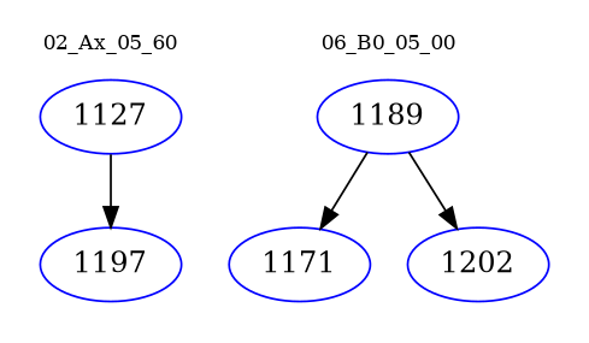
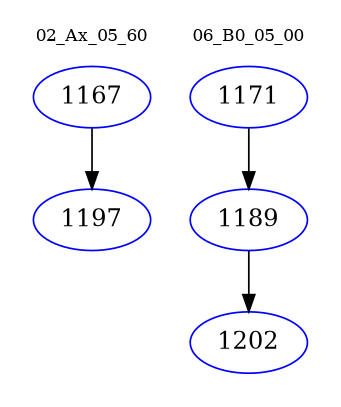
  digraph {
    node [color=blue]
    edge [color=black]
-   n1 [label=1127]
+   n1 [label=1167]
    n2 [label=1197]
    n3 [label=1189]
    n4 [label=1171]
    n5 [label=1202]
    subgraph cluster_1 {
      color=white
      fontsize=10
      label="02_Ax_05_60"
      n1
      n2
    }
    subgraph cluster_2 {
      color=white
      fontsize=10
      label="06_B0_05_00"
      n3
      n4
      n5
    }
    n1 -> n2
-   n3 -> n4
+   n4 -> n3
    n3 -> n5
  }
